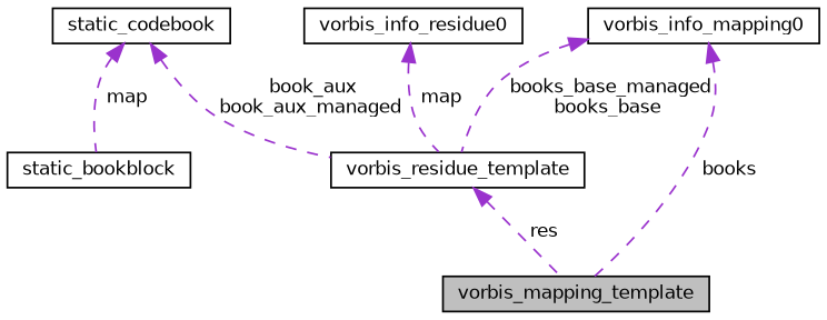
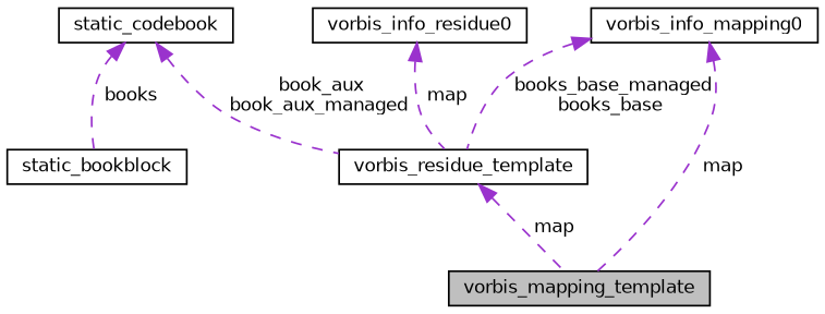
  digraph {
    node [color=black fillcolor=white fontname=Helvetica fontsize=10 shape=record style=filled]
    edge [color=darkorchid3 dir=back fontname=Helvetica fontsize=10 labelfontname=Helvetica labelfontsize=10 style=dashed]
    n1 [fillcolor=grey75 fontcolor=black height=0.2 label=vorbis_mapping_template width=0.4]
    n2 [height=0.2 label=vorbis_residue_template width=0.4]
    n3 [height=0.2 label=static_codebook width=0.4]
    n4 [height=0.2 label=static_bookblock width=0.4]
    n5 [height=0.2 label=vorbis_info_residue0 width=0.4]
    n6 [height=0.2 label=vorbis_info_mapping0 width=0.4]
-   n2 -> n1 [label=" res"]
+   n2 -> n1 [label=" map"]
    n3 -> n2 [label=" book_aux\nbook_aux_managed"]
-   n3 -> n4 [label=" map"]
+   n3 -> n4 [label=" books"]
    n5 -> n2 [label=" map"]
-   n6 -> n1 [label=" books"]
+   n6 -> n1 [label=" map"]
    n6 -> n2 [label=" books_base_managed\nbooks_base"]
  }
